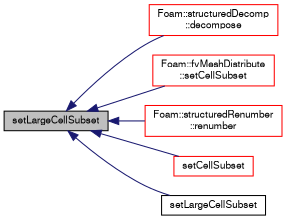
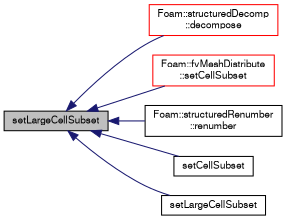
  digraph {
    rankdir=LR
    node [color=black fontname=FreeSans fontsize=10 shape=record]
    edge [color=midnightblue dir=back fontname=FreeSans fontsize=10 labelfontname=FreeSans labelfontsize=10 style=solid]
    n1 [fillcolor=grey75 fontcolor=black height=0.2 label=setLargeCellSubset style=filled width=0.4]
    n2 [color=red height=0.2 label="Foam::structuredDecomp\l::decompose" width=0.4]
    n3 [color=red height=0.2 label="Foam::fvMeshDistribute\l::setCellSubset" width=0.4]
-   n4 [color=red height=0.2 label="Foam::structuredRenumber\l::renumber" width=0.4]
-   n5 [color=red height=0.2 label=setCellSubset width=0.4]
+   n4 [height=0.2 label="Foam::structuredRenumber\l::renumber" width=0.4]
+   n5 [height=0.2 label=setCellSubset width=0.4]
    n6 [height=0.2 label=setLargeCellSubset width=0.4]
    n1 -> n2
    n1 -> n3
    n1 -> n4
    n1 -> n5
    n1 -> n6
  }
